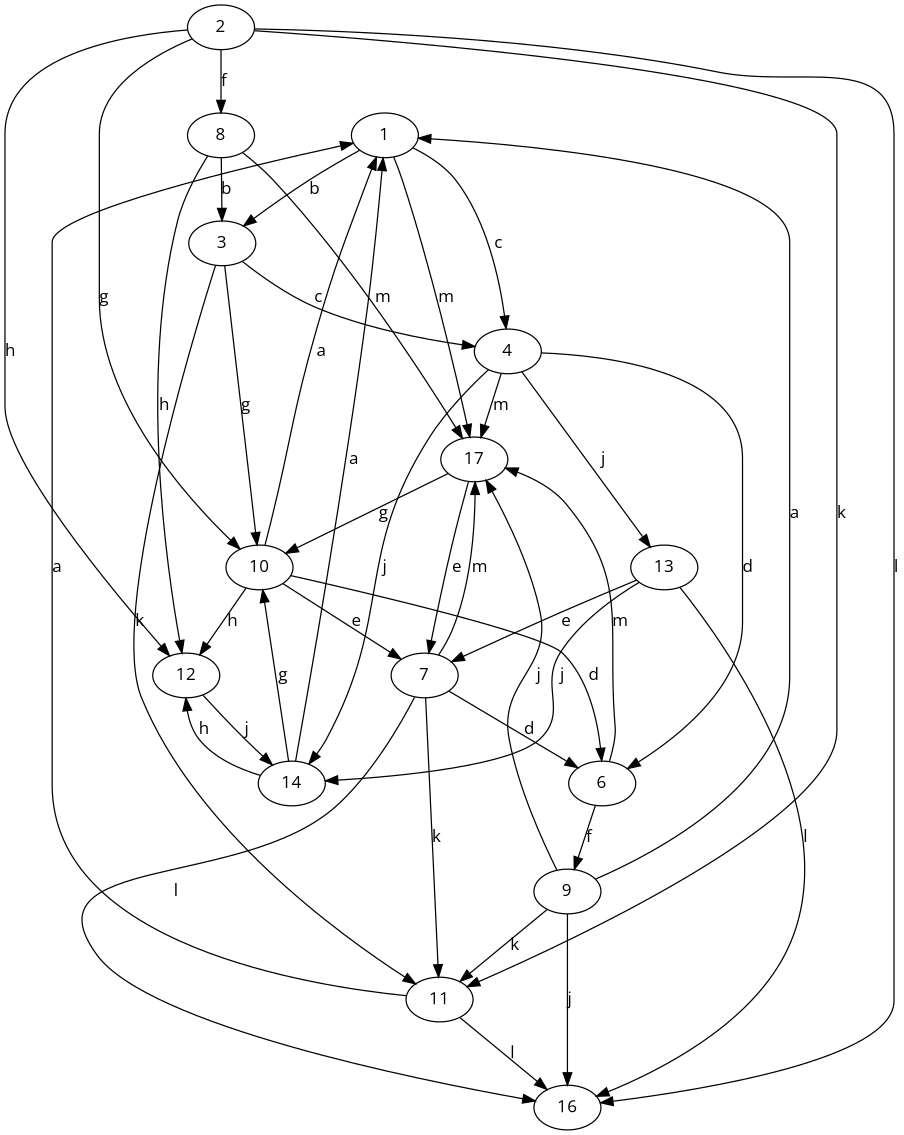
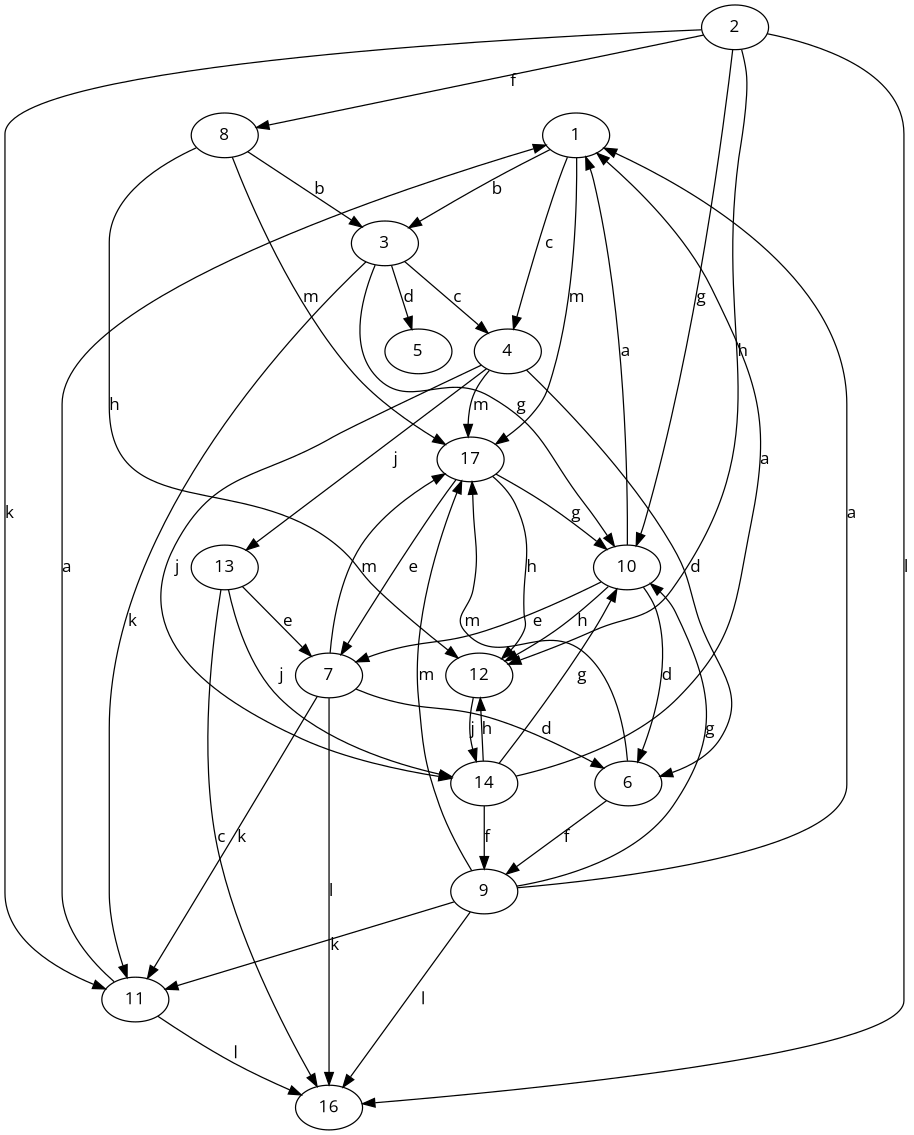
  strict digraph {
    fontname="Open Sans"
    node [fontname="Open Sans"]
    edge [fontname="Open Sans"]
    1
    3
    4
    17
    10
    n6 [label=11]
+   5
    6
    13
    14
    12
    7
    2
    8
    16
    9
    1 -> 3 [label=b]
    1 -> 4 [label=c]
    1 -> 17 [label=m]
    3 -> 4 [label=c]
    3 -> 10 [label=g]
    3 -> n6 [label=k]
+   3 -> 5 [label=d]
    4 -> 17 [label=m]
    4 -> 6 [label=d]
    4 -> 13 [label=j]
    4 -> 14 [label=j]
    17 -> 10 [label=g]
+   17 -> 12 [label=h]
    17 -> 7 [label=e]
    10 -> 1 [label=a]
    10 -> 6 [label=d]
    10 -> 12 [label=h]
    10 -> 7 [label=e]
    n6 -> 1 [label=a]
    n6 -> 16 [label=l]
    6 -> 17 [label=m]
    6 -> 9 [label=f]
    13 -> 14 [label=j]
    13 -> 7 [label=e]
-   13 -> 16 [label=l]
+   13 -> 16 [label=c]
    14 -> 1 [label=a]
    14 -> 10 [label=g]
    14 -> 12 [label=h]
+   14 -> 9 [label=f]
    12 -> 14 [label=j]
    7 -> 17 [label=m]
    7 -> n6 [label=k]
    7 -> 6 [label=d]
    7 -> 16 [label=l]
    2 -> 10 [label=g]
    2 -> n6 [label=k]
    2 -> 12 [label=h]
    2 -> 8 [label=f]
    2 -> 16 [label=l]
    8 -> 3 [label=b]
    8 -> 17 [label=m]
    8 -> 12 [label=h]
    9 -> 1 [label=a]
-   9 -> 17 [label=j]
+   9 -> 17 [label=m]
+   9 -> 10 [label=g]
    9 -> n6 [label=k]
-   9 -> 16 [label=j]
+   9 -> 16 [label=l]
  }
